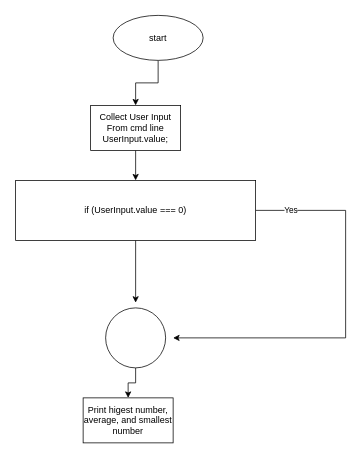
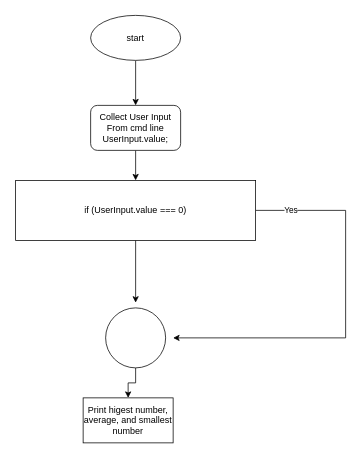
  <mxCell id="0" />
  <mxCell id="1" parent="0" />
  <mxCell id="2" style="edgeStyle=orthogonalEdgeStyle;rounded=0;orthogonalLoop=1;jettySize=auto;html=1;" edge="1" parent="1" source="3" target="5"><mxGeometry relative="1" as="geometry"><mxPoint x="180" y="170" as="targetPoint" /></mxGeometry></mxCell>
- <mxCell id="3" value="start&lt;br&gt;" style="ellipse;whiteSpace=wrap;html=1;" vertex="1" parent="1"><mxGeometry x="150" y="20" width="120" height="60" as="geometry" /></mxCell>
+ <mxCell id="3" value="start&lt;br&gt;" style="ellipse;whiteSpace=wrap;html=1;" vertex="1" parent="1"><mxGeometry x="120" y="20" width="120" height="60" as="geometry" /></mxCell>
  <mxCell id="4" style="edgeStyle=orthogonalEdgeStyle;rounded=0;orthogonalLoop=1;jettySize=auto;html=1;exitX=0.5;exitY=1;exitDx=0;exitDy=0;" edge="1" parent="1" source="5" target="9"><mxGeometry relative="1" as="geometry"><mxPoint x="180" y="280" as="targetPoint" /></mxGeometry></mxCell>
- <mxCell id="5" value="Collect User Input From cmd line&lt;br&gt;UserInput.value;" style="rounded=0;whiteSpace=wrap;html=1;" vertex="1" parent="1"><mxGeometry x="120" y="140" width="120" height="60" as="geometry" /></mxCell>
+ <mxCell id="5" value="Collect User Input From cmd line&lt;br&gt;UserInput.value;" style="whiteSpace=wrap;html=1;rounded=1;" vertex="1" parent="1"><mxGeometry x="120" y="140" width="120" height="60" as="geometry" /></mxCell>
  <mxCell id="6" value="" style="edgeStyle=orthogonalEdgeStyle;rounded=0;orthogonalLoop=1;jettySize=auto;html=1;" edge="1" parent="1" source="9"><mxGeometry relative="1" as="geometry"><mxPoint x="230" y="450" as="targetPoint" /><Array as="points"><mxPoint x="460" y="280" /><mxPoint x="460" y="450" /></Array></mxGeometry></mxCell>
  <mxCell id="7" value="Yes" style="edgeLabel;html=1;align=center;verticalAlign=middle;resizable=0;points=[];" vertex="1" connectable="0" parent="6"><mxGeometry x="-0.825" y="1" relative="1" as="geometry"><mxPoint as="offset" /></mxGeometry></mxCell>
  <mxCell id="8" style="edgeStyle=orthogonalEdgeStyle;rounded=0;orthogonalLoop=1;jettySize=auto;html=1;exitX=0.5;exitY=1;exitDx=0;exitDy=0;entryX=0.5;entryY=-0.087;entryDx=0;entryDy=0;entryPerimeter=0;" edge="1" parent="1" source="9" target="11"><mxGeometry relative="1" as="geometry" /></mxCell>
  <mxCell id="9" value="if (UserInput.value === 0)" style="whiteSpace=wrap;html=1;rounded=0;" vertex="1" parent="1"><mxGeometry x="20" y="240" width="320" height="80" as="geometry" /></mxCell>
  <mxCell id="10" style="edgeStyle=orthogonalEdgeStyle;rounded=0;orthogonalLoop=1;jettySize=auto;html=1;exitX=0.5;exitY=1;exitDx=0;exitDy=0;" edge="1" parent="1" source="11" target="12"><mxGeometry relative="1" as="geometry"><mxPoint x="180" y="570" as="targetPoint" /></mxGeometry></mxCell>
  <mxCell id="11" value="" style="ellipse;whiteSpace=wrap;html=1;aspect=fixed;" vertex="1" parent="1"><mxGeometry x="140" y="410" width="80" height="80" as="geometry" /></mxCell>
  <mxCell id="12" value="Print higest number, average, and smallest number" style="rounded=0;whiteSpace=wrap;html=1;" vertex="1" parent="1"><mxGeometry x="110" y="530" width="120" height="60" as="geometry" /></mxCell>
